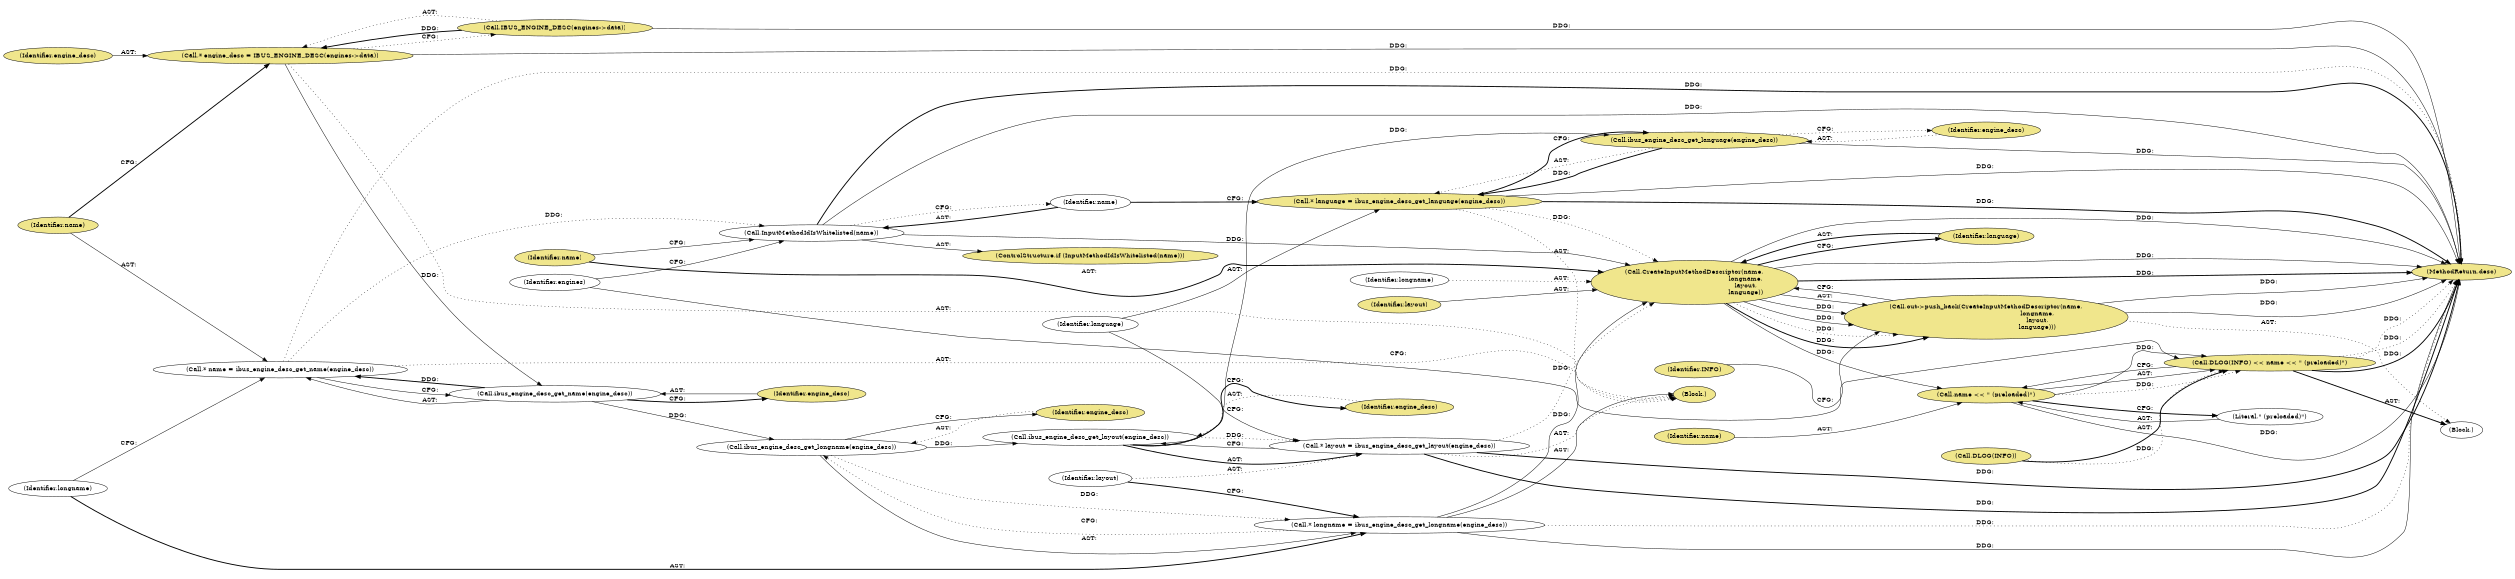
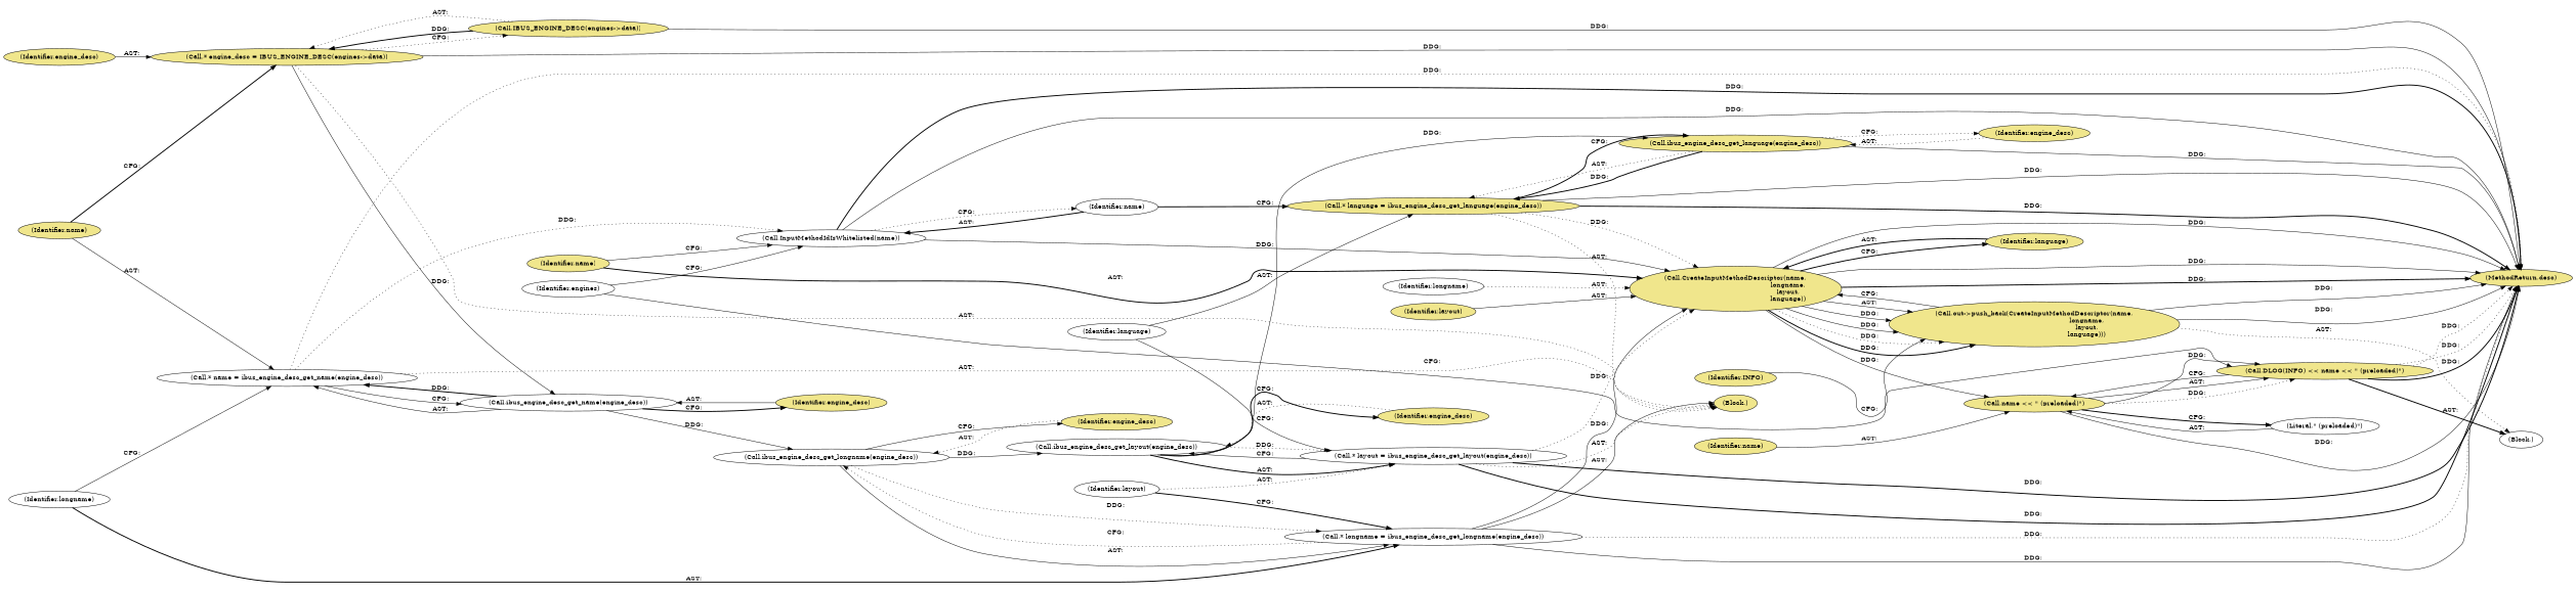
  digraph {
    rankdir=LR
    node [fillcolor=khaki style=filled]
    edge [style=solid]
    n1 [label="(Call,CreateInputMethodDescriptor(name,\n                                                  longname,\n                                                  layout,\n                                                  language))"]
    n2 [label="(Call,out->push_back(CreateInputMethodDescriptor(name,\n                                                  longname,\n                                                  layout,\n                                                  language)))"]
    n3 [label="(Call,name << \" (preloaded)\")"]
    n4 [label="(MethodReturn,desc)"]
    n5 [label="(Identifier,language)"]
    n6 [fillcolor=white label="(Block,)"]
    n7 [label="(Call,DLOG(INFO) << name << \" (preloaded)\")"]
    n8 [fillcolor=white label="(Literal,\" (preloaded)\")"]
    n9 [fillcolor=white label="(Call,InputMethodIdIsWhitelisted(name))"]
    n10 [fillcolor=white label="(Identifier,name)"]
-   n11 [label="(ControlStructure,if (InputMethodIdIsWhitelisted(name)))"]
    n12 [label="(Call,* language = ibus_engine_desc_get_language(engine_desc))"]
    n13 [fillcolor=white label="(Call,* name = ibus_engine_desc_get_name(engine_desc))"]
    n14 [fillcolor=white label="(Call,ibus_engine_desc_get_name(engine_desc))"]
    n15 [label="(Block,)"]
    n16 [fillcolor=white label="(Call,ibus_engine_desc_get_longname(engine_desc))"]
    n17 [label="(Identifier,engine_desc)"]
    n18 [fillcolor=white label="(Call,* longname = ibus_engine_desc_get_longname(engine_desc))"]
    n19 [fillcolor=white label="(Call,ibus_engine_desc_get_layout(engine_desc))"]
    n20 [label="(Identifier,engine_desc)"]
    n21 [label="(Call,* engine_desc = IBUS_ENGINE_DESC(engines->data))"]
    n22 [label="(Call,IBUS_ENGINE_DESC(engines->data))"]
    n23 [fillcolor=white label="(Call,* layout = ibus_engine_desc_get_layout(engine_desc))"]
    n24 [label="(Call,ibus_engine_desc_get_language(engine_desc))"]
    n25 [label="(Identifier,engine_desc)"]
    n26 [label="(Identifier,engine_desc)"]
    n27 [label="(Identifier,engine_desc)"]
    n28 [label="(Identifier,INFO)"]
    n29 [fillcolor=white label="(Identifier,longname)"]
    n30 [label="(Identifier,layout)"]
    n31 [fillcolor=white label="(Identifier,language)"]
    n32 [label="(Identifier,name)"]
    n33 [label="(Identifier,name)"]
    n34 [label="(Identifier,name)"]
    n35 [fillcolor=white label="(Identifier,engines)"]
-   n36 [label="(Call,DLOG(INFO))"]
    n37 [fillcolor=white label="(Identifier,longname)"]
    n38 [fillcolor=white label="(Identifier,layout)"]
    n1 -> n2 [label="AST: "]
    n1 -> n2 [label="DDG: "]
    n1 -> n2 [label="DDG: "]
    n1 -> n2 [label="DDG: " style=dotted]
    n1 -> n2 [label="DDG: " style=bold]
    n1 -> n3 [label="DDG: "]
    n1 -> n4 [label="DDG: "]
    n1 -> n4 [label="DDG: "]
    n1 -> n4 [label="DDG: " style=bold]
    n1 -> n5 [label="CFG: " style=bold]
    n2 -> n1 [label="CFG: "]
    n2 -> n4 [label="DDG: "]
    n2 -> n4 [label="DDG: "]
    n2 -> n6 [label="AST: " style=dotted]
    n3 -> n4 [label="DDG: "]
    n3 -> n7 [label="AST: "]
    n3 -> n7 [label="DDG: " style=dotted]
    n3 -> n7 [label="DDG: "]
    n3 -> n8 [label="CFG: " style=bold]
    n5 -> n1 [label="AST: " style=bold]
    n7 -> n3 [label="CFG: "]
    n7 -> n4 [label="DDG: " style=dotted]
    n7 -> n4 [label="DDG: " style=dotted]
    n7 -> n4 [label="DDG: " style=bold]
    n7 -> n6 [label="AST: " style=bold]
    n8 -> n3 [label="AST: "]
    n9 -> n1 [label="DDG: "]
    n9 -> n4 [label="DDG: " style=bold]
    n9 -> n4 [label="DDG: "]
    n9 -> n10 [label="CFG: " style=dotted]
-   n9 -> n11 [label="AST: "]
    n10 -> n9 [label="AST: " style=bold]
    n10 -> n12 [label="CFG: " style=bold]
    n12 -> n1 [label="DDG: " style=dotted]
    n12 -> n4 [label="DDG: "]
    n12 -> n4 [label="DDG: " style=bold]
    n12 -> n15 [label="AST: " style=dotted]
    n12 -> n24 [label="CFG: " style=bold]
    n13 -> n4 [label="DDG: " style=dotted]
    n13 -> n9 [label="DDG: " style=dotted]
    n13 -> n14 [label="CFG: "]
    n13 -> n15 [label="AST: " style=dotted]
    n14 -> n13 [label="AST: "]
    n14 -> n13 [label="DDG: " style=bold]
    n14 -> n16 [label="DDG: "]
    n14 -> n17 [label="CFG: " style=bold]
    n16 -> n18 [label="AST: "]
    n16 -> n18 [label="DDG: " style=dotted]
    n16 -> n19 [label="DDG: "]
    n16 -> n20 [label="CFG: "]
    n17 -> n14 [label="AST: "]
    n18 -> n1 [label="DDG: "]
    n18 -> n4 [label="DDG: "]
    n18 -> n4 [label="DDG: " style=dotted]
    n18 -> n15 [label="AST: "]
    n18 -> n16 [label="CFG: " style=dotted]
    n19 -> n23 [label="AST: " style=bold]
    n19 -> n23 [label="DDG: " style=dotted]
    n19 -> n24 [label="DDG: "]
    n19 -> n25 [label="CFG: " style=bold]
    n20 -> n16 [label="AST: " style=dotted]
    n21 -> n4 [label="DDG: "]
    n21 -> n14 [label="DDG: "]
    n21 -> n15 [label="AST: " style=dotted]
    n21 -> n22 [label="CFG: " style=dotted]
    n22 -> n4 [label="DDG: "]
    n22 -> n21 [label="AST: " style=dotted]
    n22 -> n21 [label="DDG: " style=bold]
    n23 -> n1 [label="DDG: " style=dotted]
    n23 -> n4 [label="DDG: " style=bold]
    n23 -> n4 [label="DDG: " style=bold]
    n23 -> n15 [label="AST: " style=dotted]
    n23 -> n19 [label="CFG: "]
    n24 -> n4 [label="DDG: "]
    n24 -> n12 [label="AST: " style=dotted]
    n24 -> n12 [label="DDG: " style=bold]
    n24 -> n26 [label="CFG: " style=dotted]
    n25 -> n19 [label="AST: " style=dotted]
    n26 -> n24 [label="AST: " style=dotted]
    n27 -> n21 [label="AST: "]
    n28 -> n2 [label="CFG: "]
    n29 -> n1 [label="AST: " style=dotted]
    n30 -> n1 [label="AST: "]
    n31 -> n12 [label="AST: "]
    n31 -> n23 [label="CFG: "]
    n32 -> n1 [label="AST: " style=bold]
    n32 -> n9 [label="CFG: "]
    n33 -> n3 [label="AST: "]
    n34 -> n13 [label="AST: "]
    n34 -> n21 [label="CFG: " style=bold]
    n35 -> n7 [label="CFG: "]
    n35 -> n9 [label="CFG: "]
-   n36 -> n7 [label="AST: " style=bold]
-   n36 -> n7 [label="DDG: " style=dotted]
    n37 -> n13 [label="CFG: "]
    n37 -> n18 [label="AST: " style=bold]
    n38 -> n18 [label="CFG: " style=bold]
    n38 -> n23 [label="AST: " style=dotted]
  }
